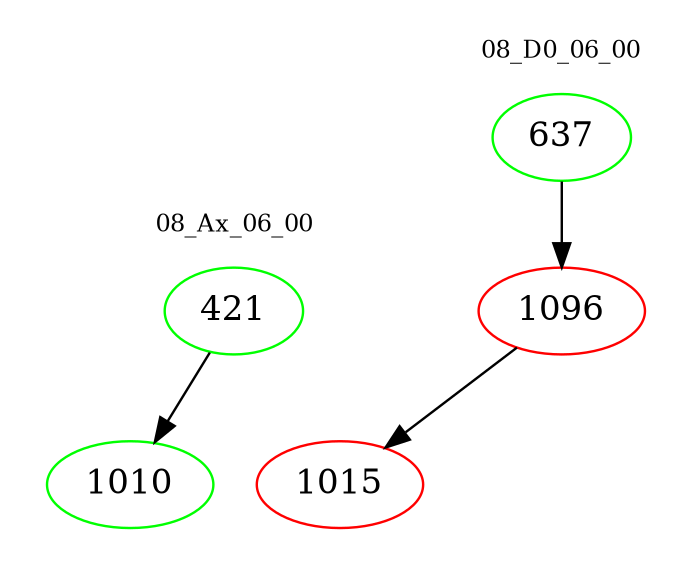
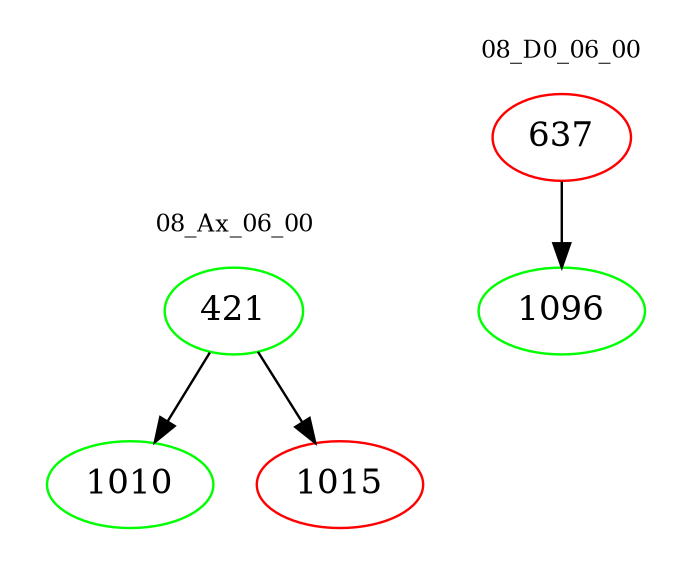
  digraph {
    node [color=green]
    edge [color=black]
    n1 [label=421]
    n2 [color=red label=1015]
    n3 [label=1010]
-   n4 [label=637]
-   n5 [color=red label=1096]
+   n4 [color=red label=637]
+   n5 [label=1096]
    subgraph cluster_1 {
      color=white
      fontsize=10
      label="08_Ax_06_00"
      n1
      n2
      n3
    }
    subgraph cluster_2 {
      color=white
      fontsize=10
      label="08_D0_06_00"
      n4
      n5
    }
-   n5 -> n2
+   n1 -> n2
    n1 -> n3
    n4 -> n5
  }
